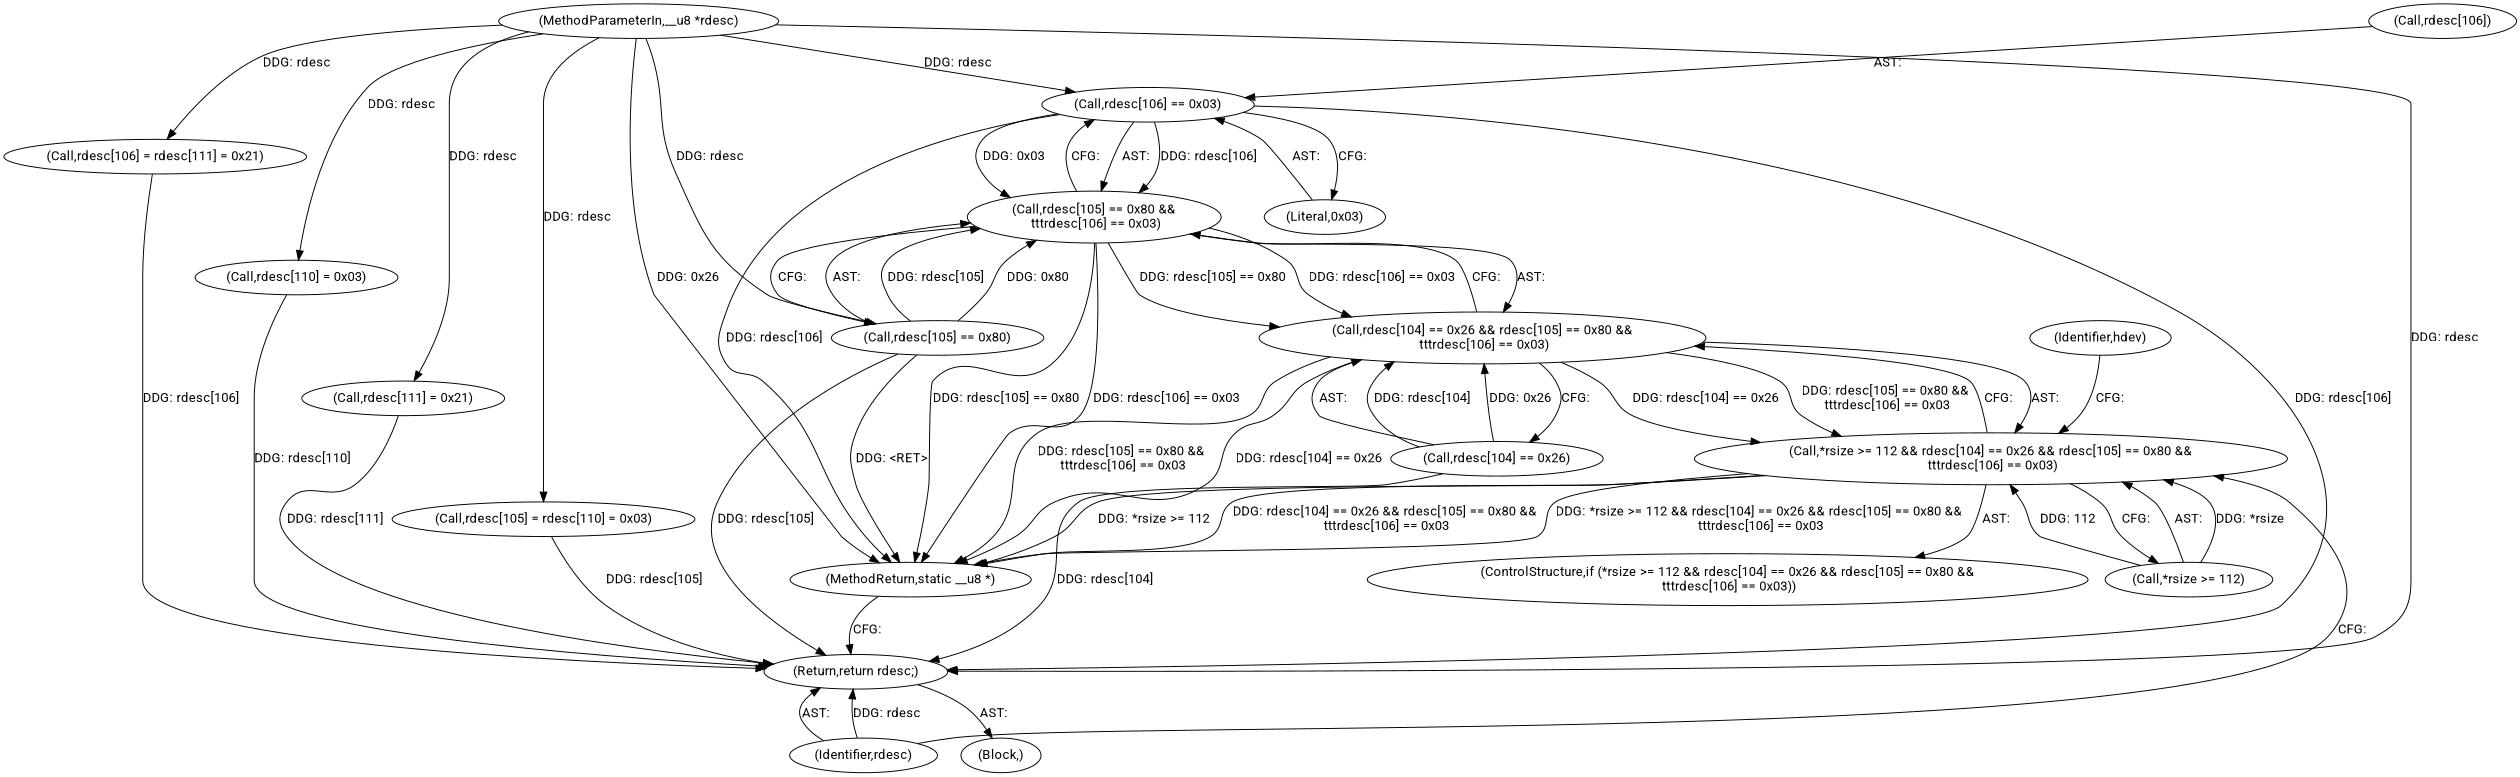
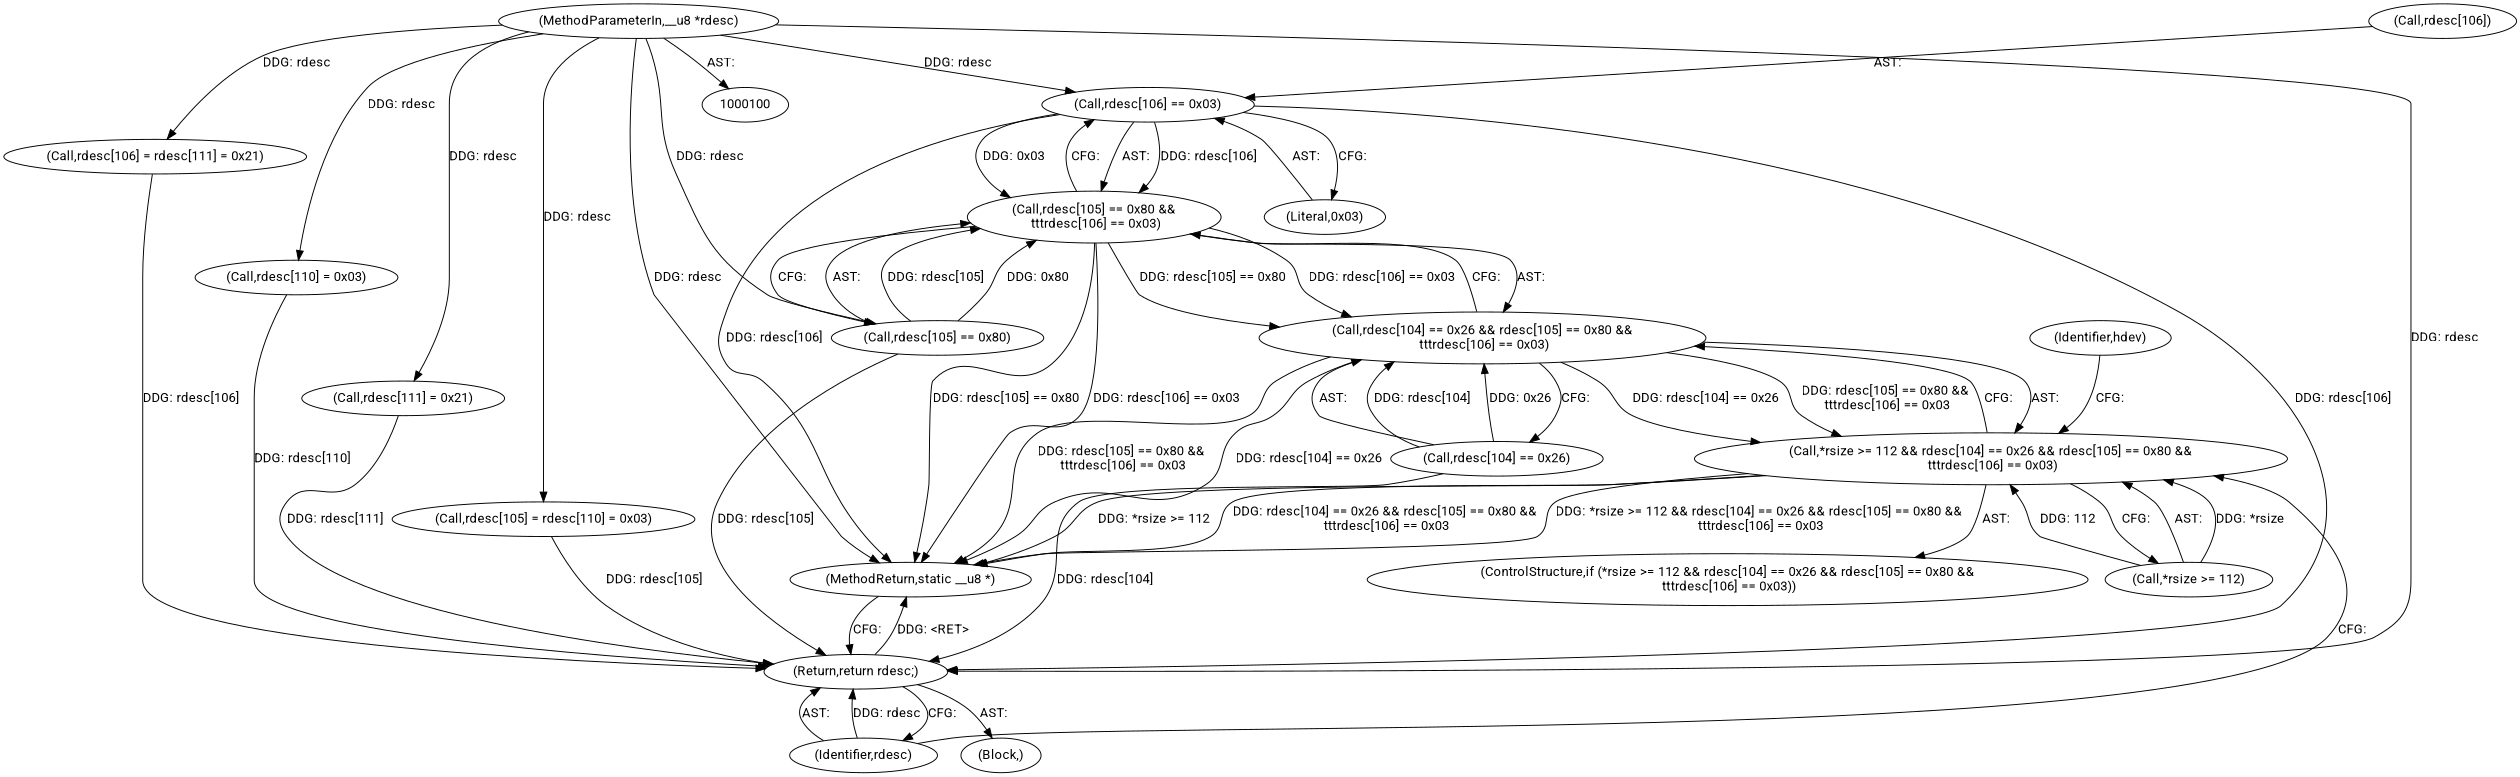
  digraph {
    fontname=Roboto
    node [fontname=Roboto]
    edge [fontname=Roboto]
    n1 [label="(Call,rdesc[106] == 0x03)"]
    n2 [label="(Call,rdesc[105] == 0x80 &&\n \t\t\trdesc[106] == 0x03)"]
    n3 [label="(Return,return rdesc;)"]
    n4 [label="(MethodReturn,static __u8 *)"]
    n5 [label="(Literal,0x03)"]
    n6 [label="(Call,rdesc[105] == 0x80)"]
    n7 [label="(Call,rdesc[104] == 0x26 && rdesc[105] == 0x80 &&\n \t\t\trdesc[106] == 0x03)"]
    n8 [label="(Identifier,rdesc)"]
    n9 [label="(Block,)"]
    n10 [label="(MethodParameterIn,__u8 *rdesc)"]
    n11 [label="(Call,rdesc[106] = rdesc[111] = 0x21)"]
    n12 [label="(Call,rdesc[110] = 0x03)"]
    n13 [label="(Call,rdesc[111] = 0x21)"]
    n14 [label="(Call,rdesc[105] = rdesc[110] = 0x03)"]
+   1000100
    n16 [label="(Call,rdesc[104] == 0x26)"]
    n17 [label="(Call,*rsize >= 112 && rdesc[104] == 0x26 && rdesc[105] == 0x80 &&\n \t\t\trdesc[106] == 0x03)"]
    n18 [label="(ControlStructure,if (*rsize >= 112 && rdesc[104] == 0x26 && rdesc[105] == 0x80 &&\n \t\t\trdesc[106] == 0x03))"]
    n19 [label="(Call,*rsize >= 112)"]
    n20 [label="(Identifier,hdev)"]
    n21 [label="(Call,rdesc[106])"]
    n1 -> n2 [label="AST: "]
    n1 -> n2 [label="DDG: rdesc[106]"]
    n1 -> n2 [label="DDG: 0x03"]
    n1 -> n3 [label="DDG: rdesc[106]"]
    n1 -> n4 [label="DDG: rdesc[106]"]
    n1 -> n5 [label="CFG: "]
    n2 -> n1 [label="CFG: "]
    n2 -> n4 [label="DDG: rdesc[105] == 0x80"]
    n2 -> n4 [label="DDG: rdesc[106] == 0x03"]
    n2 -> n6 [label="CFG: "]
    n2 -> n7 [label="AST: "]
    n2 -> n7 [label="DDG: rdesc[105] == 0x80"]
    n2 -> n7 [label="DDG: rdesc[106] == 0x03"]
-   n6 -> n4 [label="DDG: <RET>"]
+   n3 -> n4 [label="DDG: <RET>"]
+   n3 -> n8 [label="CFG: "]
    n3 -> n9 [label="AST: "]
    n4 -> n3 [label="CFG: "]
    n5 -> n1 [label="AST: "]
    n6 -> n2 [label="AST: "]
    n6 -> n2 [label="DDG: rdesc[105]"]
    n6 -> n2 [label="DDG: 0x80"]
    n6 -> n3 [label="DDG: rdesc[105]"]
    n7 -> n2 [label="CFG: "]
    n7 -> n4 [label="DDG: rdesc[105] == 0x80 &&\n \t\t\trdesc[106] == 0x03"]
    n7 -> n4 [label="DDG: rdesc[104] == 0x26"]
    n7 -> n16 [label="CFG: "]
    n7 -> n17 [label="AST: "]
    n7 -> n17 [label="DDG: rdesc[104] == 0x26"]
    n7 -> n17 [label="DDG: rdesc[105] == 0x80 &&\n \t\t\trdesc[106] == 0x03"]
    n8 -> n3 [label="AST: "]
    n8 -> n3 [label="DDG: rdesc"]
    n8 -> n17 [label="CFG: "]
    n10 -> n1 [label="DDG: rdesc"]
    n10 -> n3 [label="DDG: rdesc"]
-   n10 -> n4 [label="DDG: 0x26"]
+   n10 -> n4 [label="DDG: rdesc"]
    n10 -> n6 [label="DDG: rdesc"]
    n10 -> n11 [label="DDG: rdesc"]
    n10 -> n12 [label="DDG: rdesc"]
    n10 -> n13 [label="DDG: rdesc"]
    n10 -> n14 [label="DDG: rdesc"]
+   n10 -> 1000100 [label="AST: "]
    n11 -> n3 [label="DDG: rdesc[106]"]
    n12 -> n3 [label="DDG: rdesc[110]"]
    n13 -> n3 [label="DDG: rdesc[111]"]
    n14 -> n3 [label="DDG: rdesc[105]"]
    n16 -> n3 [label="DDG: rdesc[104]"]
    n16 -> n7 [label="AST: "]
    n16 -> n7 [label="DDG: rdesc[104]"]
    n16 -> n7 [label="DDG: 0x26"]
    n17 -> n4 [label="DDG: *rsize >= 112"]
    n17 -> n4 [label="DDG: rdesc[104] == 0x26 && rdesc[105] == 0x80 &&\n \t\t\trdesc[106] == 0x03"]
    n17 -> n4 [label="DDG: *rsize >= 112 && rdesc[104] == 0x26 && rdesc[105] == 0x80 &&\n \t\t\trdesc[106] == 0x03"]
    n17 -> n7 [label="CFG: "]
    n17 -> n18 [label="AST: "]
    n17 -> n19 [label="CFG: "]
    n19 -> n17 [label="AST: "]
    n19 -> n17 [label="DDG: *rsize"]
    n19 -> n17 [label="DDG: 112"]
    n20 -> n17 [label="CFG: "]
    n21 -> n1 [label="AST: "]
  }
